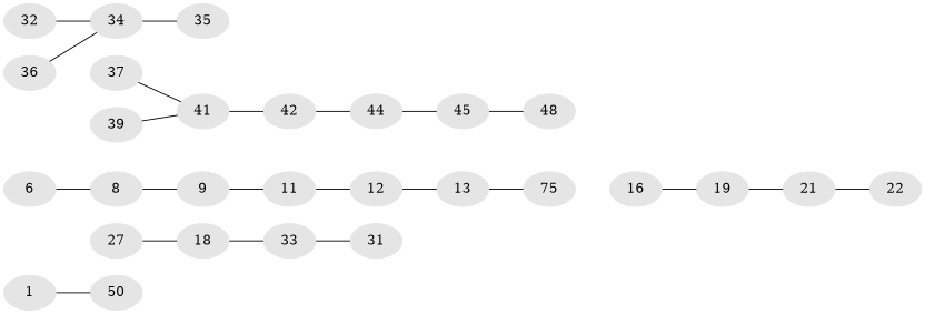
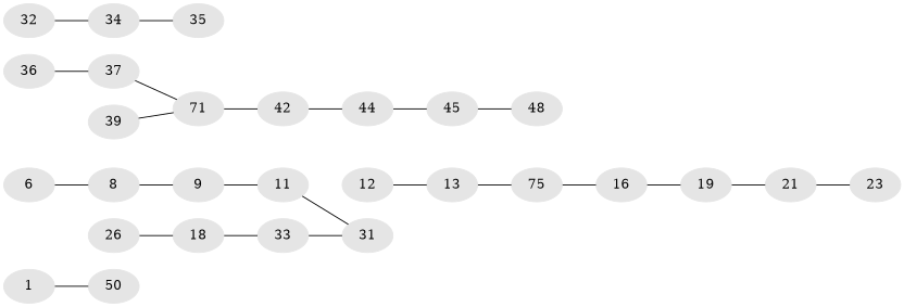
  graph {
    rankdir=LR
    node [color=gray90 style=filled]
    1 [super="+2"]
    50 [super="+51"]
    6 [super="+7"]
    8
    9 [super="+10"]
    11
    12
    13 [super="+14"]
    n9 [label=75]
    16 [super="+17"]
    19 [super="+20"]
    21 [super="+22"]
-   23 [super="+24" label=22]
+   23 [super="+24"]
    n14 [label=18 super="+29"]
-   27
+   27 [label=26]
    n16 [label=33]
    31
    32 [super="+33"]
    34
    35
    37 [super="+38"]
    36
-   41
+   41 [label=71]
    39 [super="+40"]
    42 [super="+43"]
    44
    45 [super="+46"]
    48 [super="+49"]
    1 -- 50
    6 -- 8
    8 -- 9
    9 -- 11
-   11 -- 12
+   11 -- 31
    12 -- 13
    13 -- n9
+   n9 -- 16
    16 -- 19
    19 -- 21
    21 -- 23
    n14 -- n16
    27 -- n14
    n16 -- 31
    32 -- 34
    34 -- 35
    37 -- 41
-   36 -- 34
+   36 -- 37
    41 -- 42
    39 -- 41
    42 -- 44
    44 -- 45
    45 -- 48
  }
